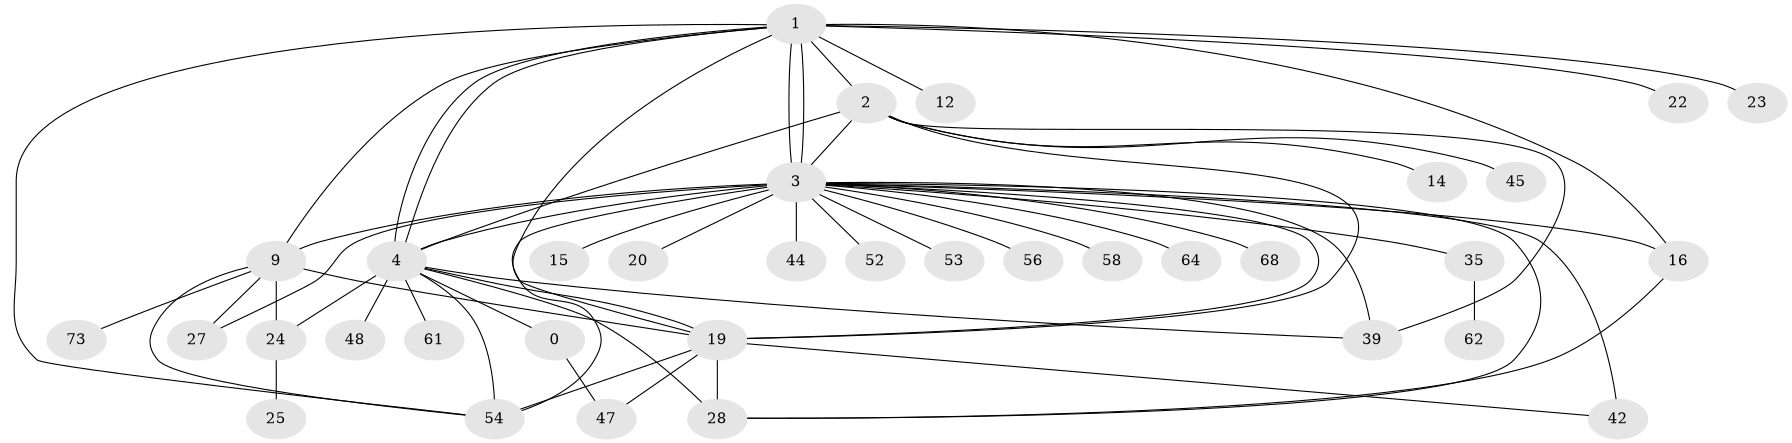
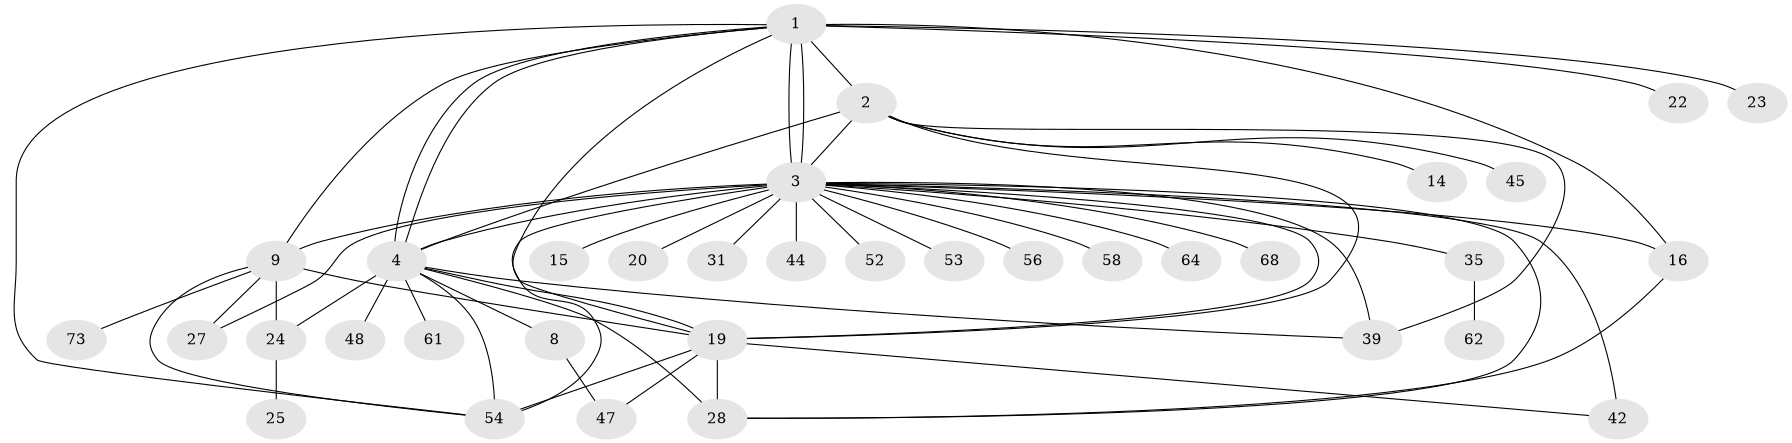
  graph {
    node [color=gray90 style=filled]
    2 [super="+5"]
    3 [super="+80+69+22+63+32+43+26+6"]
    4 [super="+38+18+90+59"]
    19 [super="+72+77+40"]
    14
    39 [super="+83+66"]
    45
    1
    9 [super="+33+37+51"]
-   12
    16
    n12 [label=22]
    23
    54 [super="+57"]
    15
    20
    27 [super="+29"]
    28 [super="+74"]
+   31
    35
    42 [super="+71"]
    44
    52
    53
    56
    58
    64
    68
-   8 [super="+34+36+84" label=0]
+   8 [super="+34+36+84"]
    24
    48
    61
    73
    47
    62
    25
    2 -- 3 [weight=3]
    2 -- 4
    2 -- 19 [weight=2]
    2 -- 14
    2 -- 39 [weight=2]
    2 -- 45
    3 -- 4 [weight=4]
    3 -- 19
    3 -- 39 [weight=2]
    3 -- 9 [weight=5]
    3 -- 16
    3 -- 54
    3 -- 15
    3 -- 20
    3 -- 27
    3 -- 28
+   3 -- 31
    3 -- 35
    3 -- 42 [weight=2]
    3 -- 44 [weight=2]
    3 -- 52
    3 -- 53
    3 -- 56
    3 -- 58
    3 -- 64
    3 -- 68
    4 -- 19
    4 -- 39
    4 -- 54
    4 -- 28 [weight=2]
    4 -- 8
    4 -- 24
    4 -- 48
    4 -- 61
    19 -- 54
    19 -- 28
    19 -- 42
    19 -- 47
    1 -- 2 [weight=2]
    1 -- 3 [weight=5]
    1 -- 3
    1 -- 4 [weight=2]
    1 -- 4
    1 -- 19 [weight=2]
    1 -- 9
-   1 -- 12
    1 -- 16
    1 -- n12
    1 -- 23
    1 -- 54
    9 -- 19
    9 -- 54
    9 -- 27
    9 -- 24
    9 -- 73
    16 -- 28
    35 -- 62
    8 -- 47
    24 -- 25
  }
